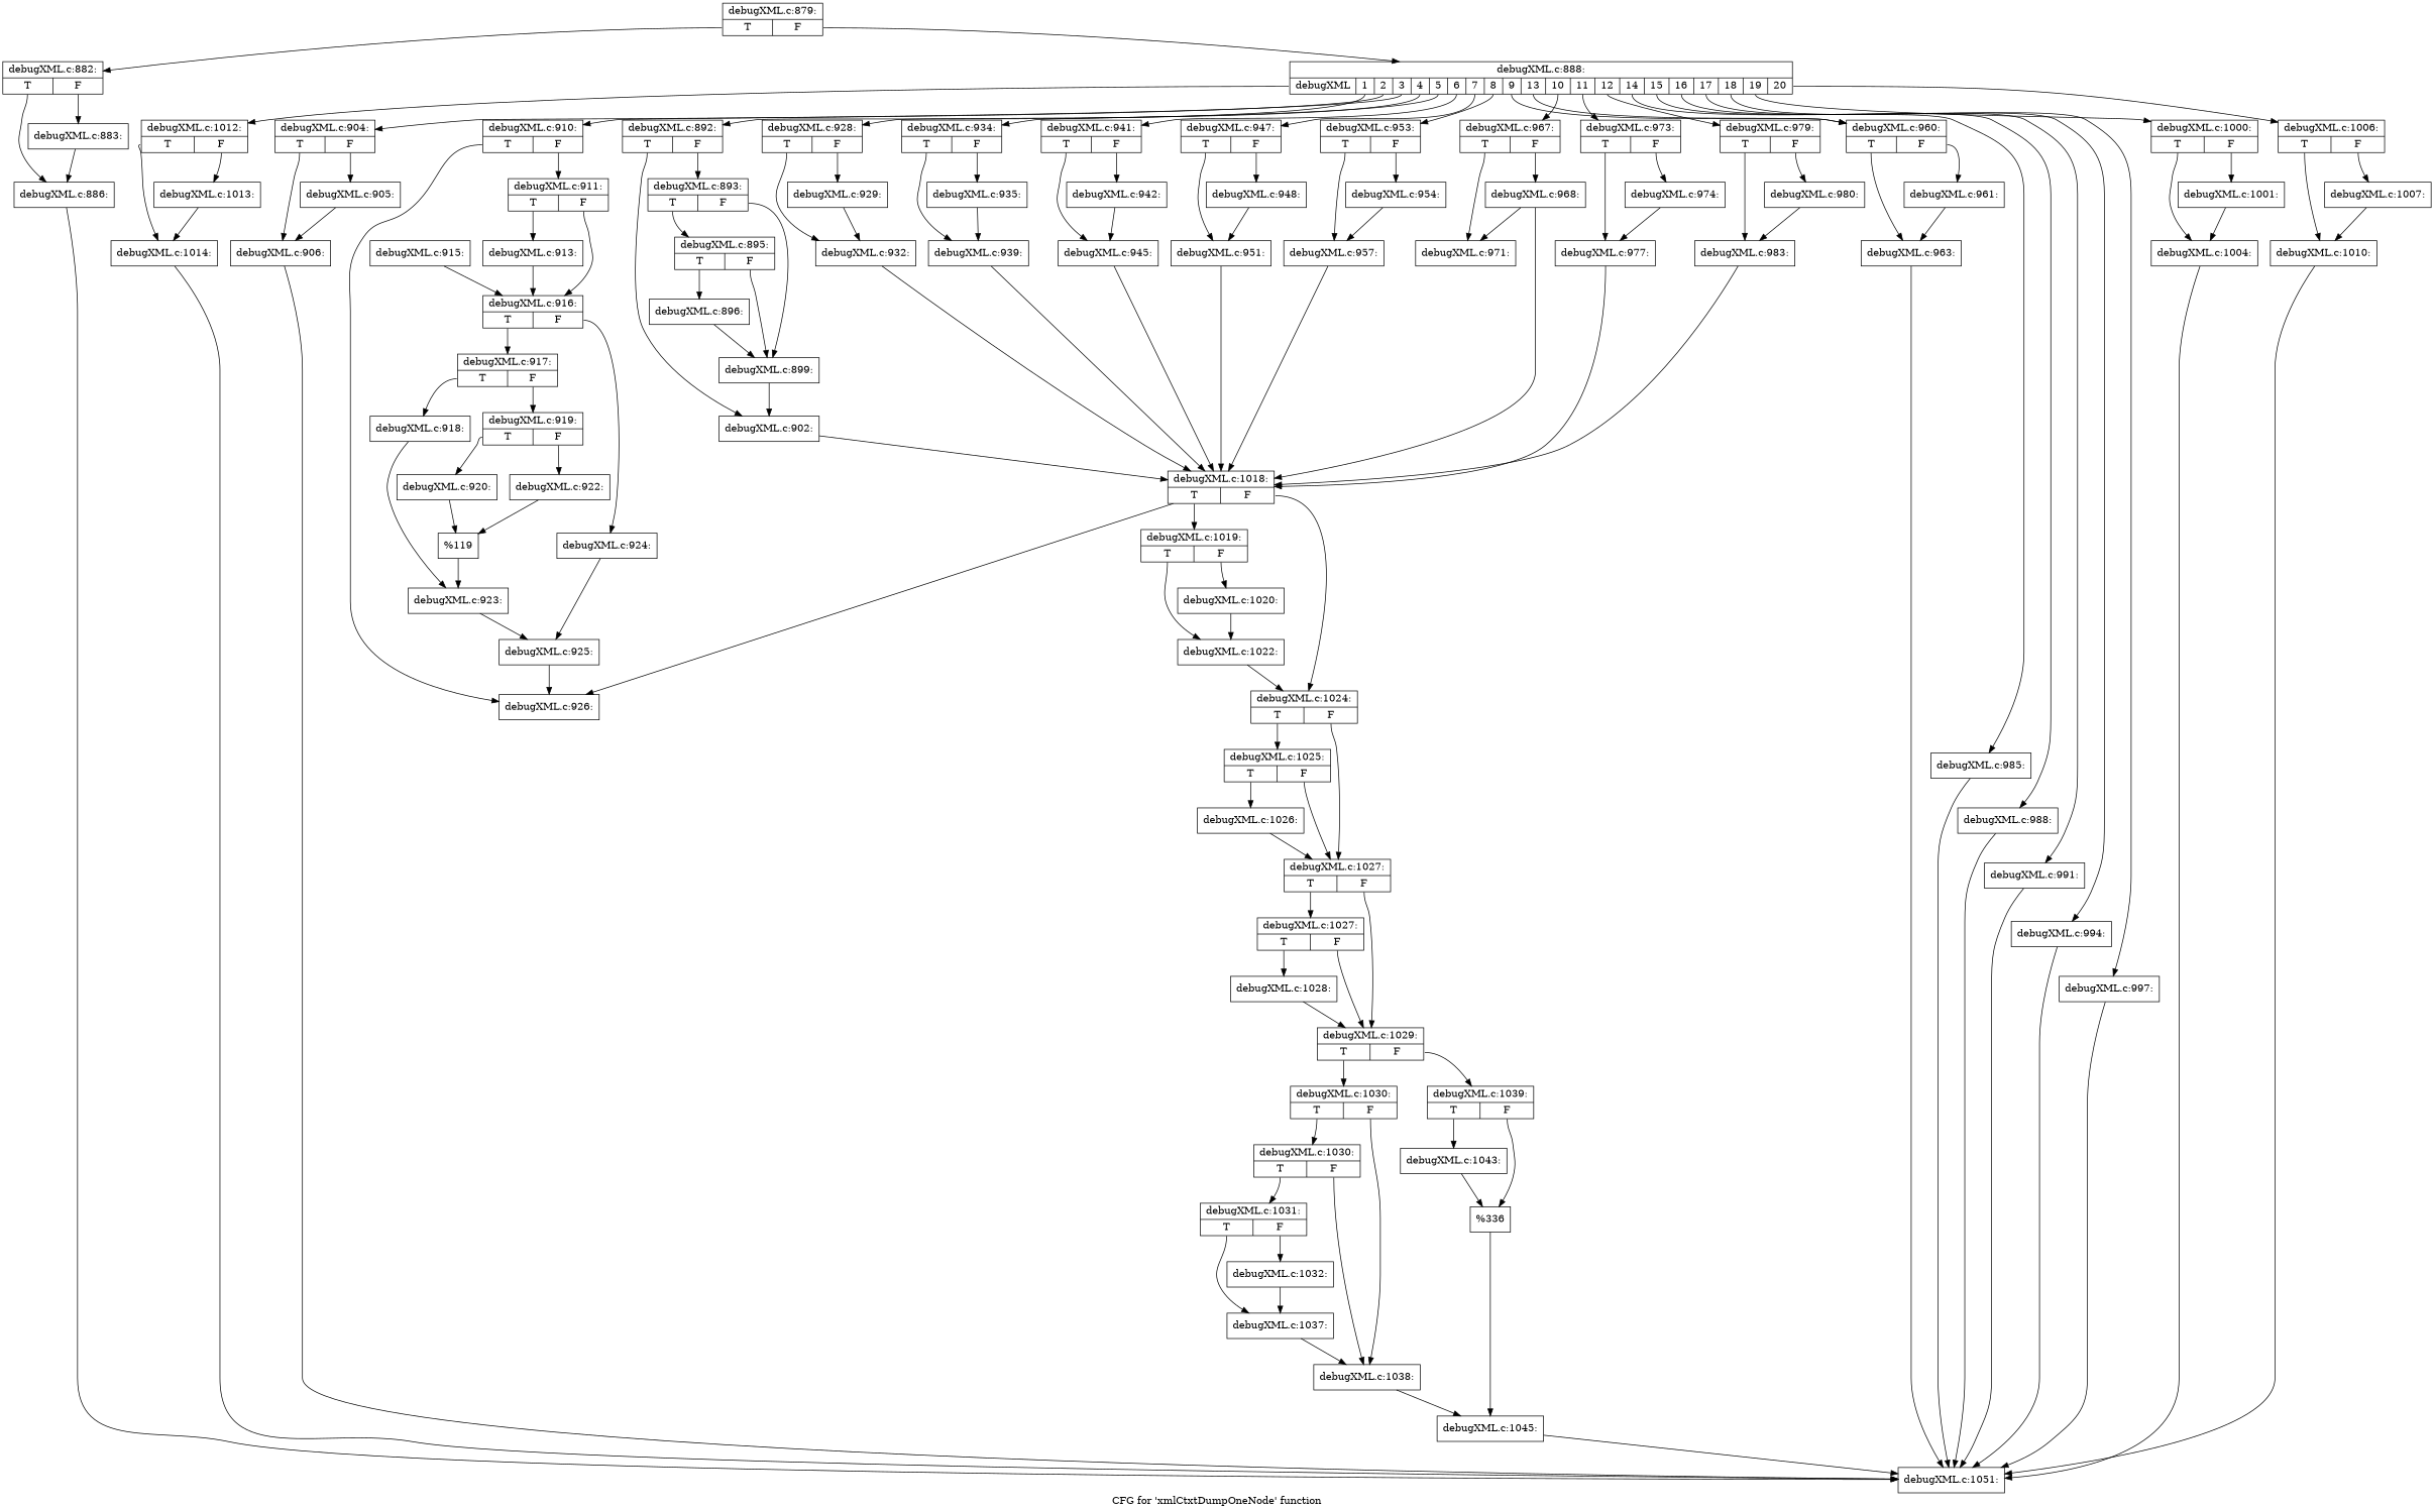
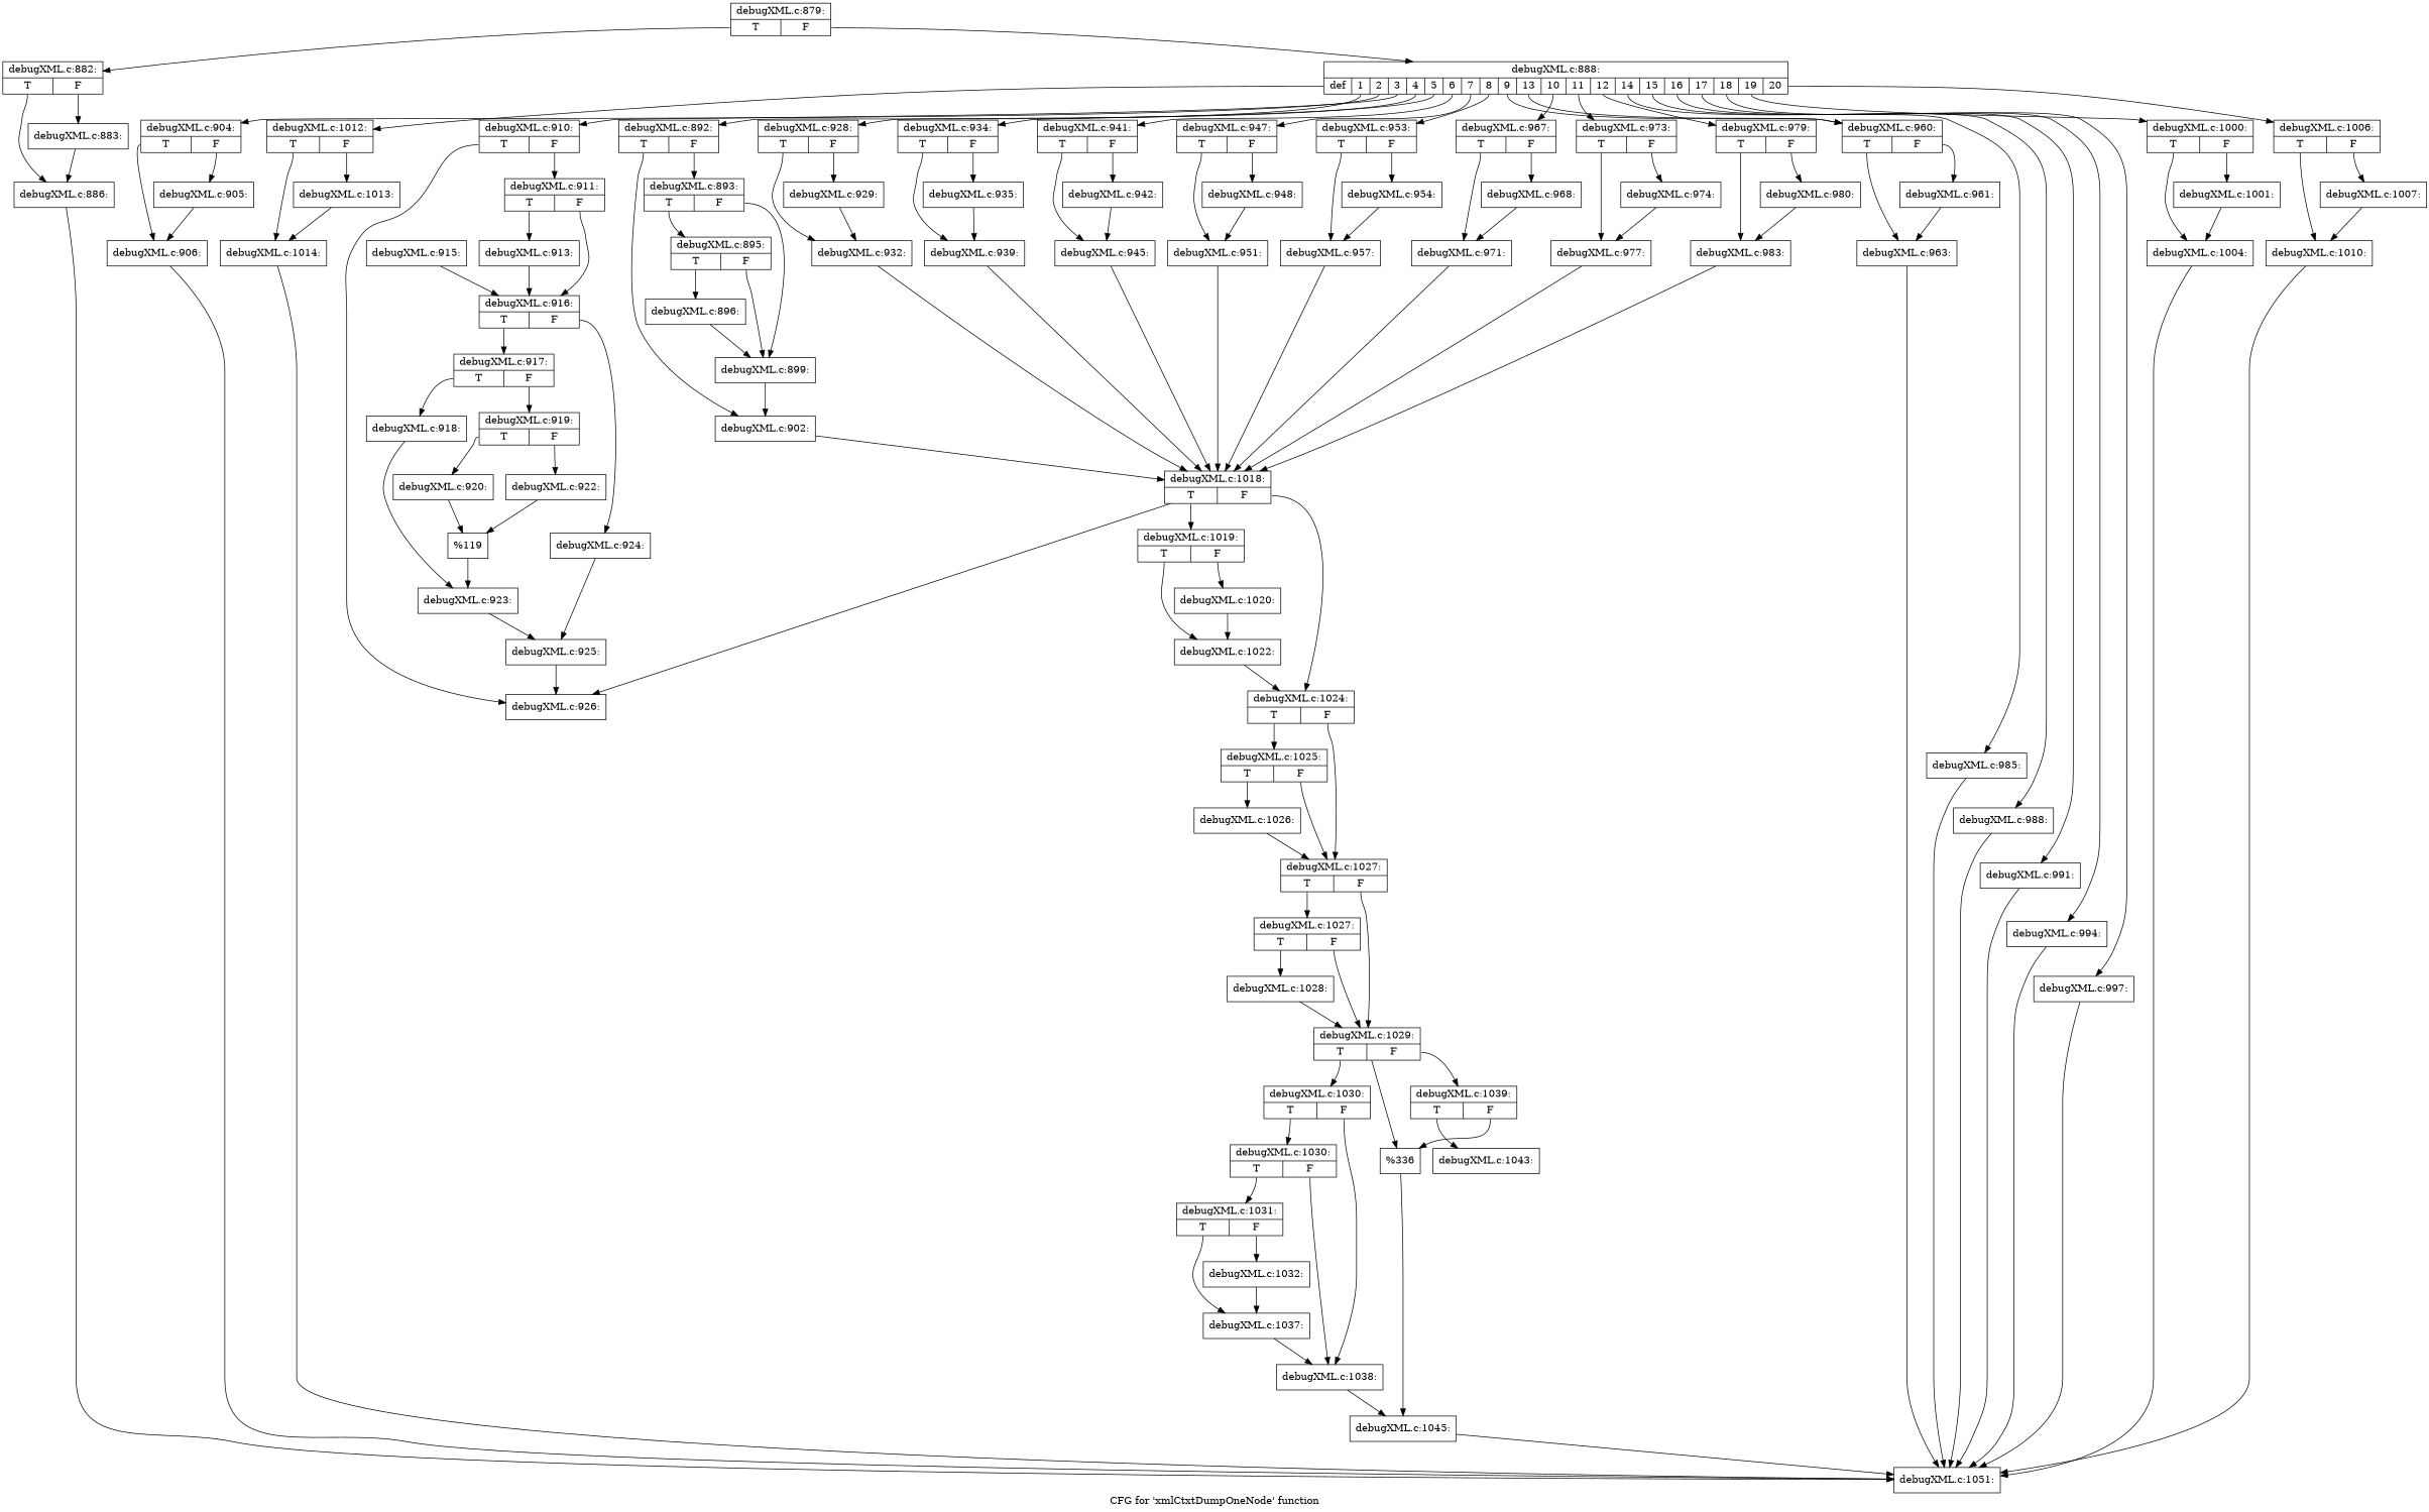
  digraph {
    label="CFG for 'xmlCtxtDumpOneNode' function"
    node [shape=record]
    n1 [label="{debugXML.c:879:|{<s0>T|<s1>F}}"]
    n2 [label="{debugXML.c:882:|{<s0>T|<s1>F}}"]
-   n3 [label="{debugXML.c:888:|{<s0>debugXML|<s1>1|<s2>2|<s3>3|<s4>4|<s5>5|<s6>6|<s7>7|<s8>8|<s9>9|<s10>13|<s11>10|<s12>11|<s13>12|<s14>14|<s15>15|<s16>16|<s17>17|<s18>18|<s19>19|<s20>20}}"]
+   n3 [label="{debugXML.c:888:|{<s0>def|<s1>1|<s2>2|<s3>3|<s4>4|<s5>5|<s6>6|<s7>7|<s8>8|<s9>9|<s10>13|<s11>10|<s12>11|<s13>12|<s14>14|<s15>15|<s16>16|<s17>17|<s18>18|<s19>19|<s20>20}}"]
    n4 [label="{debugXML.c:886:}"]
    n5 [label="{debugXML.c:883:}"]
    n6 [label="{debugXML.c:1012:|{<s0>T|<s1>F}}"]
    n7 [label="{debugXML.c:892:|{<s0>T|<s1>F}}"]
    n8 [label="{debugXML.c:904:|{<s0>T|<s1>F}}"]
    n9 [label="{debugXML.c:910:|{<s0>T|<s1>F}}"]
    n10 [label="{debugXML.c:928:|{<s0>T|<s1>F}}"]
    n11 [label="{debugXML.c:934:|{<s0>T|<s1>F}}"]
    n12 [label="{debugXML.c:941:|{<s0>T|<s1>F}}"]
    n13 [label="{debugXML.c:947:|{<s0>T|<s1>F}}"]
    n14 [label="{debugXML.c:953:|{<s0>T|<s1>F}}"]
    n15 [label="{debugXML.c:960:|{<s0>T|<s1>F}}"]
    n16 [label="{debugXML.c:967:|{<s0>T|<s1>F}}"]
    n17 [label="{debugXML.c:973:|{<s0>T|<s1>F}}"]
    n18 [label="{debugXML.c:979:|{<s0>T|<s1>F}}"]
    n19 [label="{debugXML.c:985:}"]
    n20 [label="{debugXML.c:988:}"]
    n21 [label="{debugXML.c:991:}"]
    n22 [label="{debugXML.c:994:}"]
    n23 [label="{debugXML.c:997:}"]
    n24 [label="{debugXML.c:1000:|{<s0>T|<s1>F}}"]
    n25 [label="{debugXML.c:1006:|{<s0>T|<s1>F}}"]
    n26 [label="{debugXML.c:1051:}"]
    n27 [label="{debugXML.c:1014:}"]
    n28 [label="{debugXML.c:1013:}"]
    n29 [label="{debugXML.c:902:}"]
    n30 [label="{debugXML.c:893:|{<s0>T|<s1>F}}"]
    n31 [label="{debugXML.c:906:}"]
    n32 [label="{debugXML.c:905:}"]
    n33 [label="{debugXML.c:926:}"]
    n34 [label="{debugXML.c:911:|{<s0>T|<s1>F}}"]
    n35 [label="{debugXML.c:932:}"]
    n36 [label="{debugXML.c:929:}"]
    n37 [label="{debugXML.c:939:}"]
    n38 [label="{debugXML.c:935:}"]
    n39 [label="{debugXML.c:945:}"]
    n40 [label="{debugXML.c:942:}"]
    n41 [label="{debugXML.c:951:}"]
    n42 [label="{debugXML.c:948:}"]
    n43 [label="{debugXML.c:957:}"]
    n44 [label="{debugXML.c:954:}"]
    n45 [label="{debugXML.c:963:}"]
    n46 [label="{debugXML.c:961:}"]
    n47 [label="{debugXML.c:971:}"]
    n48 [label="{debugXML.c:968:}"]
    n49 [label="{debugXML.c:977:}"]
    n50 [label="{debugXML.c:974:}"]
    n51 [label="{debugXML.c:983:}"]
    n52 [label="{debugXML.c:980:}"]
    n53 [label="{debugXML.c:1004:}"]
    n54 [label="{debugXML.c:1001:}"]
    n55 [label="{debugXML.c:1010:}"]
    n56 [label="{debugXML.c:1007:}"]
    n57 [label="{debugXML.c:1018:|{<s0>T|<s1>F}}"]
    n58 [label="{debugXML.c:895:|{<s0>T|<s1>F}}"]
    n59 [label="{debugXML.c:899:}"]
    n60 [label="{debugXML.c:913:}"]
    n61 [label="{debugXML.c:916:|{<s0>T|<s1>F}}"]
    n62 [label="{debugXML.c:1019:|{<s0>T|<s1>F}}"]
    n63 [label="{debugXML.c:1024:|{<s0>T|<s1>F}}"]
    n64 [label="{debugXML.c:896:}"]
    n65 [label="{debugXML.c:1022:}"]
    n66 [label="{debugXML.c:1020:}"]
    n67 [label="{debugXML.c:1025:|{<s0>T|<s1>F}}"]
    n68 [label="{debugXML.c:1027:|{<s0>T|<s1>F}}"]
    n69 [label="{debugXML.c:915:}"]
    n70 [label="{debugXML.c:917:|{<s0>T|<s1>F}}"]
    n71 [label="{debugXML.c:924:}"]
    n72 [label="{debugXML.c:918:}"]
    n73 [label="{debugXML.c:919:|{<s0>T|<s1>F}}"]
    n74 [label="{debugXML.c:925:}"]
    n75 [label="{debugXML.c:923:}"]
    n76 [label="{debugXML.c:920:}"]
    n77 [label="{debugXML.c:922:}"]
    n78 [label="{%119}"]
    n79 [label="{debugXML.c:1026:}"]
    n80 [label="{debugXML.c:1027:|{<s0>T|<s1>F}}"]
    n81 [label="{debugXML.c:1029:|{<s0>T|<s1>F}}"]
    n82 [label="{debugXML.c:1028:}"]
    n83 [label="{debugXML.c:1030:|{<s0>T|<s1>F}}"]
    n84 [label="{debugXML.c:1039:|{<s0>T|<s1>F}}"]
    n85 [label="{debugXML.c:1030:|{<s0>T|<s1>F}}"]
    n86 [label="{debugXML.c:1038:}"]
    n87 [label="{debugXML.c:1043:}"]
    n88 [label="{%336}"]
    n89 [label="{debugXML.c:1031:|{<s0>T|<s1>F}}"]
    n90 [label="{debugXML.c:1045:}"]
    n91 [label="{debugXML.c:1037:}"]
    n92 [label="{debugXML.c:1032:}"]
    n1 -> n2 [tailport=s0]
    n1 -> n3 [tailport=s1]
    n2 -> n4 [tailport=s0]
    n2 -> n5 [tailport=s1]
    n3 -> n6 [tailport=s0]
    n3 -> n7 [tailport=s1]
    n3 -> n8 [tailport=s2]
    n3 -> n9 [tailport=s3]
    n3 -> n10 [tailport=s4]
    n3 -> n11 [tailport=s5]
    n3 -> n12 [tailport=s6]
    n3 -> n13 [tailport=s7]
    n3 -> n14 [tailport=s8]
    n3 -> n15 [tailport=s9]
    n3 -> n15 [tailport=s10]
    n3 -> n16 [tailport=s11]
    n3 -> n17 [tailport=s12]
    n3 -> n18 [tailport=s13]
    n3 -> n19 [tailport=s14]
    n3 -> n20 [tailport=s15]
    n3 -> n21 [tailport=s16]
    n3 -> n22 [tailport=s17]
    n3 -> n23 [tailport=s18]
    n3 -> n24 [tailport=s19]
    n3 -> n25 [tailport=s20]
    n4 -> n26
    n5 -> n4
    n6 -> n27 [tailport=s0]
    n6 -> n28 [tailport=s1]
    n7 -> n29 [tailport=s0]
    n7 -> n30 [tailport=s1]
    n8 -> n31 [tailport=s0]
    n8 -> n32 [tailport=s1]
    n9 -> n33 [tailport=s0]
    n9 -> n34 [tailport=s1]
    n10 -> n35 [tailport=s0]
    n10 -> n36 [tailport=s1]
    n11 -> n37 [tailport=s0]
    n11 -> n38 [tailport=s1]
    n12 -> n39 [tailport=s0]
    n12 -> n40 [tailport=s1]
    n13 -> n41 [tailport=s0]
    n13 -> n42 [tailport=s1]
    n14 -> n43 [tailport=s0]
    n14 -> n44 [tailport=s1]
    n15 -> n45 [tailport=s0]
    n15 -> n46 [tailport=s1]
    n16 -> n47 [tailport=s0]
    n16 -> n48 [tailport=s1]
    n17 -> n49 [tailport=s0]
    n17 -> n50 [tailport=s1]
    n18 -> n51 [tailport=s0]
    n18 -> n52 [tailport=s1]
    n19 -> n26
    n20 -> n26
    n21 -> n26
    n22 -> n26
    n23 -> n26
    n24 -> n53 [tailport=s0]
    n24 -> n54 [tailport=s1]
    n25 -> n55 [tailport=s0]
    n25 -> n56 [tailport=s1]
    n27 -> n26
    n28 -> n27
    n29 -> n57
    n30 -> n58 [tailport=s0]
    n30 -> n59 [tailport=s1]
    n31 -> n26
    n32 -> n31
    n34 -> n60 [tailport=s0]
    n34 -> n61 [tailport=s1]
    n35 -> n57
    n36 -> n35
    n37 -> n57
    n38 -> n37
    n39 -> n57
    n40 -> n39
    n41 -> n57
    n42 -> n41
    n43 -> n57
    n44 -> n43
    n45 -> n26
    n46 -> n45
-   n48 -> n57
+   n47 -> n57
    n48 -> n47
    n49 -> n57
    n50 -> n49
    n51 -> n57
    n52 -> n51
    n53 -> n26
    n54 -> n53
    n55 -> n26
    n56 -> n55
    n57 -> n33
    n57 -> n62 [tailport=s0]
    n57 -> n63 [tailport=s1]
    n58 -> n59 [tailport=s1]
    n58 -> n64 [tailport=s0]
    n59 -> n29
    n60 -> n61
    n61 -> n70 [tailport=s0]
    n61 -> n71 [tailport=s1]
    n62 -> n65 [tailport=s0]
    n62 -> n66 [tailport=s1]
    n63 -> n67 [tailport=s0]
    n63 -> n68 [tailport=s1]
    n64 -> n59
    n65 -> n63
    n66 -> n65
    n67 -> n68 [tailport=s1]
    n67 -> n79 [tailport=s0]
    n68 -> n80 [tailport=s0]
    n68 -> n81 [tailport=s1]
    n69 -> n61
    n70 -> n72 [tailport=s0]
    n70 -> n73 [tailport=s1]
    n71 -> n74
    n72 -> n75
    n73 -> n76 [tailport=s0]
    n73 -> n77 [tailport=s1]
    n74 -> n33
    n75 -> n74
    n76 -> n78
    n77 -> n78
    n78 -> n75
    n79 -> n68
    n80 -> n81 [tailport=s1]
    n80 -> n82 [tailport=s0]
    n81 -> n83 [tailport=s0]
    n81 -> n84 [tailport=s1]
    n82 -> n81
    n83 -> n85 [tailport=s0]
    n83 -> n86 [tailport=s1]
    n84 -> n87 [tailport=s0]
    n84 -> n88 [tailport=s1]
    n85 -> n86 [tailport=s1]
    n85 -> n89 [tailport=s0]
    n86 -> n90
-   n87 -> n88
+   n81 -> n88
    n88 -> n90
    n89 -> n91 [tailport=s0]
    n89 -> n92 [tailport=s1]
    n90 -> n26
    n91 -> n86
    n92 -> n91
  }
